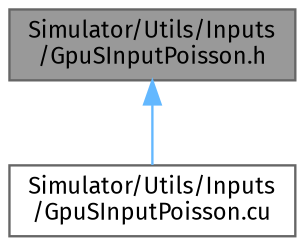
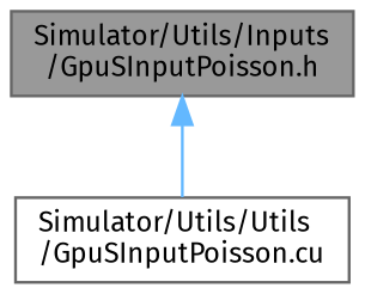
  digraph {
    fontname="Fira Sans"
    node [fontname="Fira Sans" fontsize=10 shape=box style=filled]
    n1 [color=gray40 fillcolor=grey60 fontcolor=black height=0.2 label="Simulator/Utils/Inputs\l/GpuSInputPoisson.h" width=0.4]
-   n2 [color=grey40 fillcolor=white height=0.2 label="Simulator/Utils/Inputs\l/GpuSInputPoisson.cu" width=0.4]
+   n2 [color=grey40 fillcolor=white height=0.2 label="Simulator/Utils/Utils\l/GpuSInputPoisson.cu" width=0.4]
    n1 -> n2 [color=steelblue1 dir=back fontname="Fira Sans" fontsize=10 labelfontname=Helvetica labelfontsize=10 style=solid]
  }
